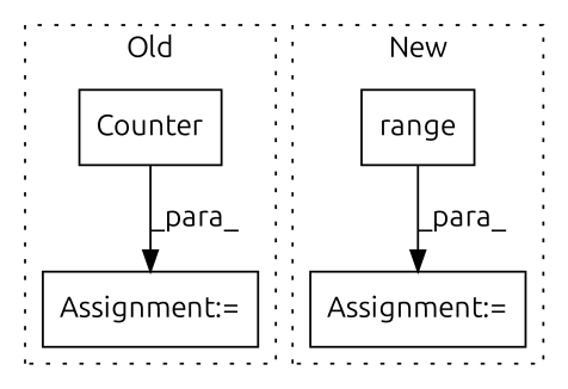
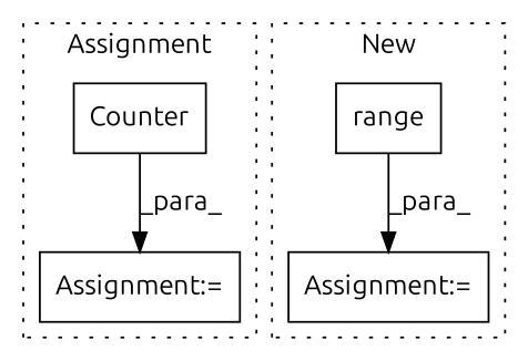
  digraph {
    fontname=Ubuntu
    node [a=32 shape=box fontname=Ubuntu]
    edge [fontname=Ubuntu]
    n1 [l="8,1" label=Counter s="782,801"]
    n2 [a=7 l="76,2" label="Assignment:=" s="876,983"]
    n3 [l="6,1" label=range s="657,674"]
    n4 [a=7 l=34 label="Assignment:=" s=650]
    subgraph cluster_1 {
-     label=Old
+     label=Assignment
      style=dotted
      n1
      n2
    }
    subgraph cluster_2 {
      label=New
      style=dotted
      n3
      n4
    }
    n1 -> n2 [label=_para_]
    n3 -> n4 [label=_para_]
  }
